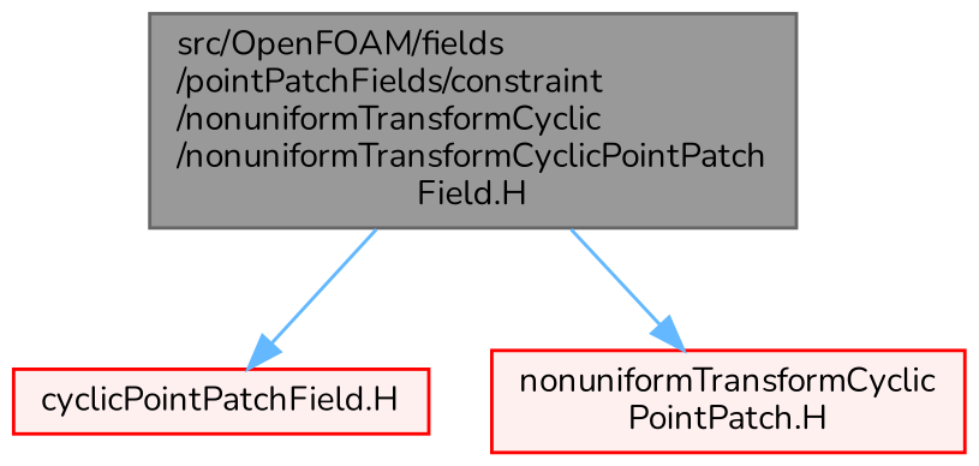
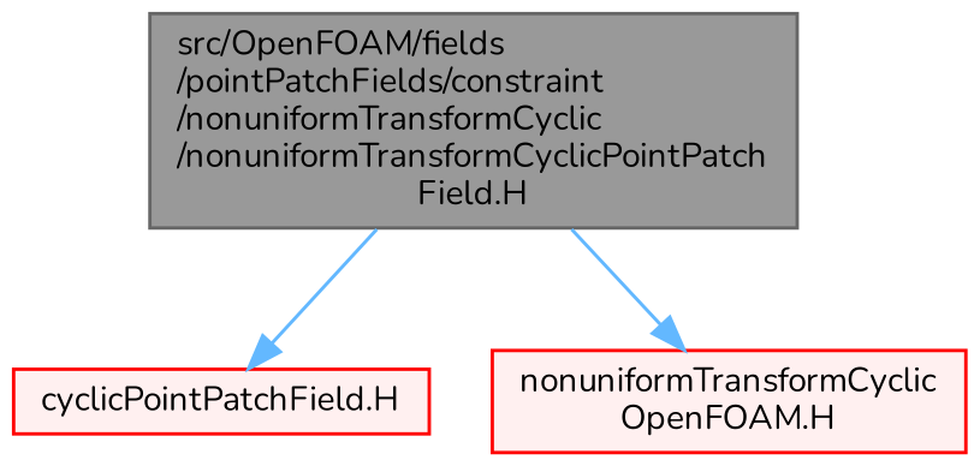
  digraph {
    fontname=Nunito
    node [color=red fillcolor="#FFF0F0" fontname=Nunito fontsize=10 shape=box style=filled]
    edge [color=steelblue1 fontname=Nunito fontsize=10 labelfontname=Helvetica labelfontsize=10 style=solid]
    n1 [color=gray40 fillcolor=grey60 fontcolor=black height=0.2 label="src/OpenFOAM/fields\l/pointPatchFields/constraint\l/nonuniformTransformCyclic\l/nonuniformTransformCyclicPointPatch\lField.H" width=0.4]
    n2 [height=0.2 label="cyclicPointPatchField.H" width=0.4]
-   n3 [height=0.2 label="nonuniformTransformCyclic\lPointPatch.H" width=0.4]
+   n3 [height=0.2 label="nonuniformTransformCyclic\lOpenFOAM.H" width=0.4]
    n1 -> n2
    n1 -> n3
  }
